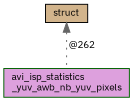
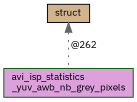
  digraph {
    fontname="IBM Plex Sans"
    node [fontname="IBM Plex Sans" fontsize=10 shape=record style=filled]
-   n1 [color=darkgreen fillcolor=plum fontcolor=black height=0.2 label="avi_isp_statistics\l_yuv_awb_nb_yuv_pixels" width=0.4]
+   n1 [color=darkgreen fillcolor=plum fontcolor=black height=0.2 label="avi_isp_statistics\l_yuv_awb_nb_grey_pixels" width=0.4]
    n2 [color=black fillcolor=tan height=0.2 label=struct width=0.4]
    n2 -> n1 [color=gray40 dir=back fontname="IBM Plex Sans" fontsize=10 label=" @262" labelfontname=FreeSans labelfontsize=10 style=dotted]
  }
